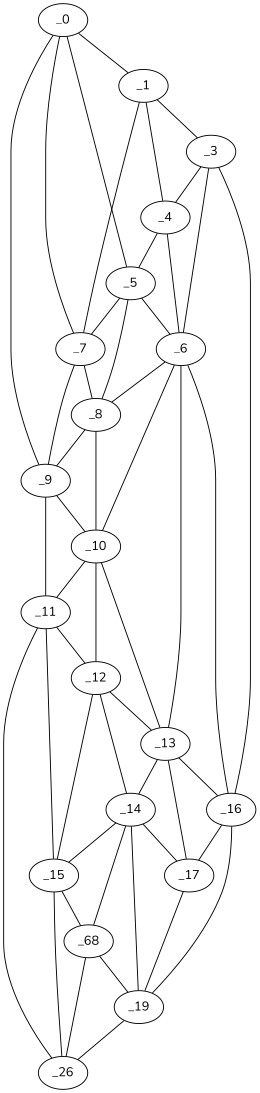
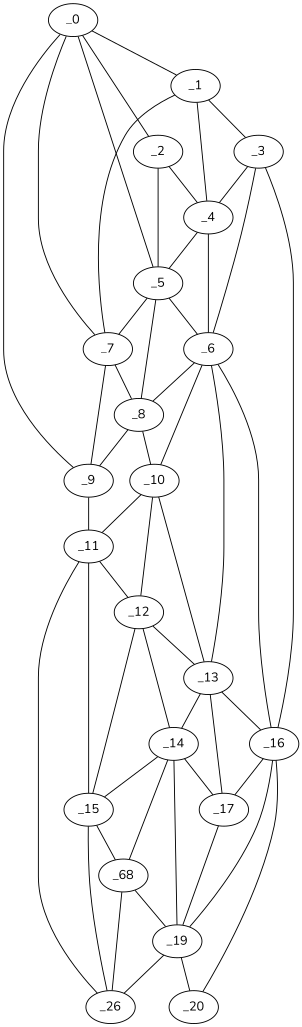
  graph {
    fontname=Nunito
    node [fontname=Nunito x=100 y=75]
    edge [fontname=Nunito valence=2]
    _0 [x=5 y=63]
    _1 [x=8]
+   _2 [x=10 y=68]
    _5 [x=30 y=66]
    _7 [x=41 y=57]
    _9 [x=47 y=48]
    _3 [x=18 y=80]
    _4 [x=20 y=73]
    _6 [x=36 y=80]
    _8 [x=46 y=67]
    _10 [x=60 y=71]
    _11 [x=67 y=42]
    _16 [x=89 y=86]
    _13 [x=78 y=82]
    _12 [x=74 y=70]
    _15 [x=87 y=48]
    n17 [label=_26 x=121 y=56]
    _17 [x=91 y=79]
    _19 [y=73]
+   _20 [x=116 y=79]
    _14 [x=80]
    n22 [label=_68 y=53]
    _0 -- _1 [valence=1]
+   _0 -- _2
    _0 -- _5 [valence=1]
    _0 -- _7
    _0 -- _9 [valence=1]
    _1 -- _7
    _1 -- _3 [valence=1]
    _1 -- _4 [valence=1]
+   _2 -- _5
+   _2 -- _4
    _5 -- _7 [valence=1]
    _5 -- _6
    _5 -- _8
    _7 -- _9 [valence=1]
    _7 -- _8
-   _9 -- _10
    _9 -- _11 [valence=1]
    _3 -- _4
    _3 -- _6
    _3 -- _16 [valence=1]
    _4 -- _5
    _4 -- _6
    _6 -- _8
    _6 -- _10
    _6 -- _16
    _6 -- _13 [valence=1]
    _8 -- _9
    _8 -- _10 [valence=1]
    _10 -- _11
    _10 -- _13 [valence=1]
    _10 -- _12
    _11 -- _12
    _11 -- _15 [valence=1]
    _11 -- n17 [valence=1]
    _16 -- _17
    _16 -- _19 [valence=1]
+   _16 -- _20 [valence=1]
    _13 -- _16 [valence=1]
    _13 -- _17 [valence=1]
    _13 -- _14
    _12 -- _13
    _12 -- _15
    _12 -- _14 [valence=1]
    _15 -- n17 [valence=1]
    _15 -- n22
    _17 -- _19
    _19 -- n17 [valence=1]
+   _19 -- _20
    _14 -- _15 [valence=1]
    _14 -- _17 [valence=1]
    _14 -- _19
    _14 -- n22 [valence=1]
    n22 -- n17
    n22 -- _19 [valence=1]
  }
